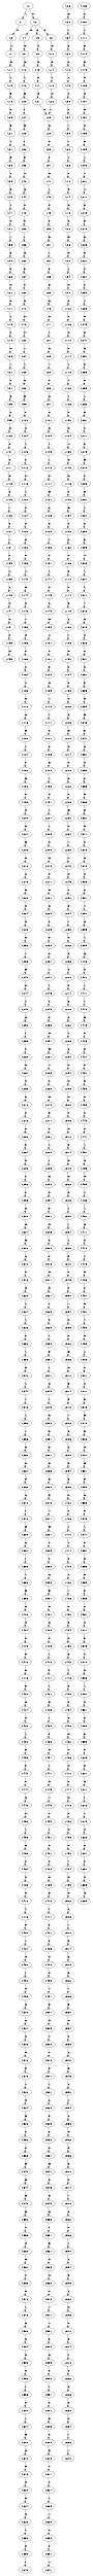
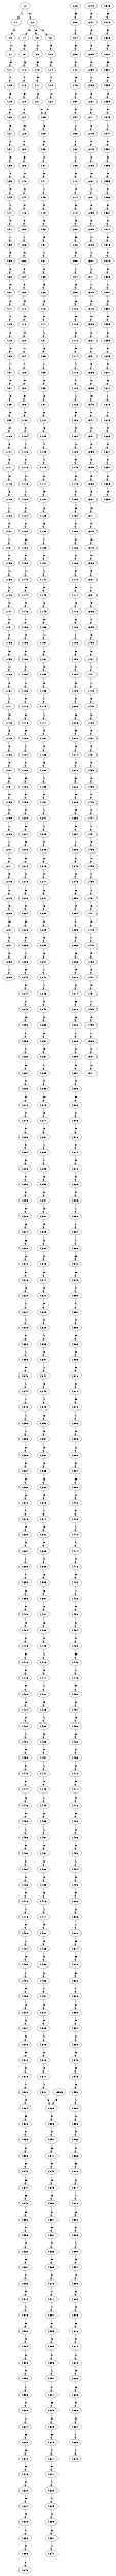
  strict digraph {
    S0
    S1
    S2
    S3
    S4
    S5
    S6
    S7
    S8
    S9
    S10
    S11
    S12
    S13
    S14
    S15
    S16
    S17
    S18
    S19
    S20
    S21
    S22
    S23
    S24
    S25
    S27
    S28
    S29
    S26
    S30
    S31
    S32
    S33
    S34
    S35
    S36
    S37
    S38
    S39
    S40
    S41
    S42
    S43
    S44
    S45
    S46
    S47
    S48
    S49
    S50
    S51
    S52
    S53
    S54
    S55
    S56
    S57
    S58
    S59
    S60
    S61
    S62
    S63
    S64
    S65
    S66
    S67
    S68
    S69
    S70
    S71
    S72
    S73
    S74
    S75
    S76
    S77
    S78
    S79
    S80
    S81
    S82
    S83
    S84
    S85
    S86
    S87
    S88
    S89
    S90
    S91
    S92
    S93
    S94
    S95
    S96
    S97
    S98
    S99
    S100
    S101
    S102
    S103
    S104
    S105
    S106
    S107
    S108
    S109
    S110
    S111
    S112
    S113
    S114
    S115
    S116
    S117
    S118
    S119
    S120
    S121
    S122
    S123
    S124
    S125
    S126
    S127
    S128
    S129
    S130
    S131
    S132
    S133
    S134
    S135
    S136
    S137
    S138
    S139
    S140
    S141
    S142
    S143
    S144
    S145
    S146
    S147
    S148
    S149
    S150
    S151
    S152
    S153
    S154
    S155
    S156
    S157
    S158
    S159
    S160
    S161
    S162
    S163
    S164
    S165
    S166
    S167
    S168
    S169
    S170
    S171
    S172
    S173
    S174
    S175
    S176
    S177
    S178
    S179
    S180
    S181
    S182
    S183
    S184
    S185
    S186
    S187
    S188
    S189
    S190
    S191
    S192
    S193
    S194
    S195
    S196
    S197
    S198
    S199
    S200
    S201
    S202
    S203
    S204
    S205
    S206
    S207
    S208
    S209
    S210
    S211
    S212
    S213
    S214
    S215
    S216
    S217
    S218
    S219
    S220
    S221
    S222
    S223
    S224
    S225
    S226
    S227
    S228
    S229
    S230
    S231
    S232
    S233
    S234
    S235
    S236
    S237
    S238
    S239
    S240
    S241
    S242
    S243
    S244
    S245
    S246
    S247
    S248
    S249
    S250
    S251
    S252
    S253
    S254
    S255
    S256
    S257
    S258
    S259
    S260
    S261
    S262
    S263
    S264
    S265
    S266
    S267
    S268
    S269
    S270
    S271
    S272
    S273
    S274
    S275
    S276
    S277
    S278
    S279
    S280
    S281
    S282
    S283
    S284
    S285
    S286
    S287
    S288
    S289
    S290
    S291
    S292
    S293
    S294
    S295
    S296
    S297
    S298
    S299
    S300
    S301
    S302
    S303
    S304
    S305
    S306
    S307
    S308
    S309
    S310
    S311
    S312
    S313
    S314
    S315
    S316
    S317
    S318
    S319
    S320
    S321
    S322
    S323
    S324
    S325
    S326
    S327
    S328
    S329
    S330
    S331
    S332
    S333
    S334
    S335
    S336
    S337
    S338
    S339
    S340
    S341
    S342
    S343
    S344
    S345
    S346
    S347
    S348
    S349
    S350
    S351
    S352
    S353
    S354
    S355
    S356
    S357
    S358
    S359
    S360
    S361
    S362
    S363
    S364
    S365
    S366
    S367
    S368
    S369
    S370
    S371
    S372
    S373
    S374
    S375
    S376
    S377
    S378
    S379
    S380
    S381
    S382
    S383
    S384
    S385
    S386
    S387
    S388
    S389
    S390
    S391
    S392
    S393
    S394
    S395
    S396
    S397
    S398
    S399
    S400
    S401
    S402
    S403
    S404
    S405
    S406
    S407
    S408
    S409
    S410
    S411
    S412
    S413
    S414
    S415
    S416
    S417
    S418
    S419
    S420
    S421
    S422
    S423
    S424
    S425
    S426
    S427
    S428
    S429
    S430
    S431
    S432
    S433
    S434
    S435
    S436
    S437
    S438
    S439
    S440
    S441
    S442
    S443
    S444
    S445
    S446
    S447
    S448
    S449
    S450
    S451
    S452
    S453
    S454
    S455
    S456
    S457
    S458
    S459
    S460
    S461
    S462
    S463
    S464
    S465
    S466
    S467
    S468
    S469
    S470
    S471
    S472
    S473
    S474
    S475
    S476
    S477
    S478
    S479
    S480
    S481
    S482
    S483
    S484
    S485
    S486
    S487
    S488
    S489
    S490
    S491
    S492
    S493
    S494
    S495
    S496
    S497
    S498
    S499
    S500
    S501
    S502
    S503
    S504
    S505
    S506
    S507
    S508
    S509
    S510
    S511
    S512
    S513
    S514
    S515
    S516
    S517
    S518
    S519
    S520
    S521
    S522
    S523
    S524
    S525
    S526
    S527
    S528
    S529
    S530
    S531
    S532
    S533
    S534
    S535
    S536
    S537
    S538
    S539
    S540
    S541
    S542
    S543
    S544
    S545
    S546
    S547
    S548
    S549
    S550
    S551
    S552
    S553
    S554
    S555
    S556
    S557
    S558
    S559
    S560
    S561
    S562
    S563
    S564
    S565
    S566
    S567
    S568
    S569
    S570
    S571
    S572
    S573
    S574
    S575
    S576
    S577
    S578
    S579
    S580
    S581
    S582
    S583
    S584
    S585
    S586
    S587
    S588
    S589
    S590
    S591
    S592
    S593
    S594
    S595
    S596
    S597
    S598
    S599
    S600
    S601
    S602
    S603
    S604
    S605
    S606
    S607
    S608
    S609
    S610
    S611
    S612
    S613
    S614
    S615
    S616
    S617
    S618
    S619
    S620
    S621
    S622
    S623
    S624
    S625
    S626
    S627
    S628
    S629
    S630
    S631
    S632
    S633
    S634
    S635
    S636
    S637
    S638
    S639
    S640
    S641
    S642
    S0 -> S1 [label=S]
    S0 -> S2 [label=M]
    S1 -> S3 [label=A]
    S2 -> S4 [label=N]
    S2 -> S5 [label=Q]
    S2 -> S6 [label=T]
    S3 -> S7 [label=W]
    S4 -> S8 [label=R]
    S5 -> S9 [label=L]
    S6 -> S10 [label=N]
    S7 -> S11 [label=R]
    S8 -> S12 [label=G]
    S9 -> S13 [label=R]
    S10 -> S14 [label=R]
    S11 -> S15 [label=S]
    S12 -> S16 [label=S]
    S13 -> S17 [label=F]
    S14 -> S18 [label=S]
    S15 -> S19 [label=E]
    S16 -> S20 [label=E]
    S17 -> S21 [label=Q]
    S18 -> S22 [label=K]
    S19 -> S23 [label=A]
    S20 -> S24 [label=I]
    S21 -> S25 [label=L]
    S22 -> S25 [label=V]
    S23 -> S27 [label=E]
    S24 -> S28 [label=H]
    S25 -> S29 [label=G]
    S27 -> S31 [label=S]
    S28 -> S32 [label=I]
    S29 -> S33 [label=R]
    S26 -> S30 [label=H]
    S30 -> S34 [label=I]
    S31 -> S35 [label=R]
    S32 -> S36 [label=F]
    S33 -> S37 [label=L]
    S34 -> S38 [label=F]
    S35 -> S39 [label=C]
    S36 -> S40 [label=W]
    S37 -> S41 [label=N]
    S38 -> S42 [label=L]
    S39 -> S43 [label=R]
    S40 -> S44 [label=G]
    S41 -> S45 [label=S]
    S42 -> S46 [label=G]
    S43 -> S47 [label=S]
    S44 -> S48 [label=A]
    S45 -> S49 [label=A]
    S46 -> S50 [label=A]
    S47 -> S51 [label=A]
    S48 -> S52 [label=P]
    S49 -> S53 [label=P]
    S50 -> S54 [label=P]
    S51 -> S55 [label=V]
    S52 -> S56 [label=I]
    S53 -> S57 [label=E]
    S54 -> S58 [label=V]
    S55 -> S59 [label=E]
    S56 -> S60 [label=G]
    S57 -> S61 [label=S]
    S58 -> S62 [label=I]
    S59 -> S63 [label=L]
    S60 -> S64 [label=P]
    S61 -> S65 [label=T]
    S62 -> S66 [label=S]
    S63 -> S67 [label=K]
    S64 -> S68 [label=L]
    S65 -> S69 [label=E]
    S66 -> S70 [label=T]
    S67 -> S71 [label=A]
    S68 -> S72 [label=K]
    S69 -> S73 [label=G]
    S70 -> S74 [label=Q]
    S71 -> S75 [label=S]
    S72 -> S76 [label=M]
    S73 -> S77 [label=E]
    S74 -> S78 [label=K]
    S75 -> S79 [label=L]
    S76 -> S80 [label=M]
    S77 -> S81 [label=S]
    S78 -> S82 [label=G]
    S79 -> S83 [label=R]
    S80 -> S84 [label=V]
    S81 -> S85 [label=G]
    S82 -> S86 [label=H]
    S83 -> S87 [label=V]
    S84 -> S88 [label=S]
    S85 -> S89 [label=V]
    S86 -> S90 [label=K]
    S87 -> S91 [label=E]
    S88 -> S92 [label=Q]
    S89 -> S93 [label=F]
    S90 -> S94 [label=S]
    S91 -> S95 [label=Q]
    S92 -> S96 [label=E]
    S93 -> S97 [label=G]
    S94 -> S98 [label=K]
    S95 -> S99 [label=P]
    S96 -> S100 [label=P]
    S97 -> S101 [label=A]
    S98 -> S102 [label=G]
    S99 -> S103 [label=R]
    S100 -> S104 [label=T]
    S101 -> S105 [label=G]
    S102 -> S106 [label=E]
    S103 -> S107 [label=G]
    S104 -> S108 [label=S]
    S105 -> S109 [label=S]
    S106 -> S110 [label=K]
    S107 -> S111 [label=Q]
    S108 -> S112 [label=L]
    S109 -> S113 [label=S]
    S110 -> S114 [label=E]
    S111 -> S115 [label=R]
    S112 -> S116 [label=M]
    S113 -> S117 [label=A]
    S114 -> S118 [label=S]
    S115 -> S119 [label=G]
    S116 -> S120 [label=S]
    S117 -> S121 [label=H]
    S118 -> S122 [label=S]
    S119 -> S123 [label=V]
    S120 -> S124 [label=T]
    S121 -> S125 [label=C]
    S122 -> S126 [label=S]
    S123 -> S127 [label=L]
    S124 -> S128 [label=T]
    S125 -> S129 [label=R]
    S126 -> S130 [label=E]
    S127 -> S131 [label=V]
    S128 -> S132 [label=D]
    S129 -> S133 [label=V]
    S130 -> S134 [label=N]
    S131 -> S135 [label=L]
    S132 -> S136 [label=P]
    S133 -> S137 [label=L]
    S134 -> S138 [label=W]
    S135 -> S139 [label=W]
    S136 -> S140 [label=W]
    S137 -> S141 [label=S]
    S138 -> S142 [label=R]
    S139 -> S143 [label=G]
    S140 -> S144 [label=K]
    S141 -> S145 [label=D]
    S142 -> S146 [label=K]
    S143 -> S147 [label=A]
    S144 -> S148 [label=K]
    S145 -> S149 [label=C]
    S146 -> S150 [label=L]
    S147 -> S151 [label=A]
    S148 -> S152 [label=V]
    S149 -> S153 [label=H]
    S150 -> S154 [label=H]
    S151 -> S155 [label=L]
    S152 -> S156 [label=Q]
    S153 -> S157 [label=W]
    S154 -> S158 [label=L]
    S155 -> S159 [label=H]
    S156 -> S160 [label=L]
    S157 -> S161 [label=L]
    S158 -> S162 [label=L]
+   S159 -> S163 [label=W]
    S160 -> S164 [label=L]
    S161 -> S165 [label=D]
    S162 -> S166 [label=Y]
    S163 -> S167 [label=L]
    S164 -> S168 [label=Y]
    S165 -> S169 [label=K]
    S166 -> S170 [label=P]
    S167 -> S171 [label=S]
    S168 -> S172 [label=N]
    S169 -> S173 [label=V]
    S170 -> S174 [label=E]
    S171 -> S175 [label=R]
    S172 -> S176 [label=Q]
    S173 -> S177 [label=S]
    S174 -> S178 [label=G]
    S175 -> S179 [label=F]
    S176 -> S180 [label=H]
    S177 -> S181 [label=T]
    S178 -> S182 [label=C]
    S179 -> S183 [label=T]
    S180 -> S184 [label=S]
    S181 -> S185 [label=T]
    S182 -> S186 [label=I]
    S183 -> S187 [label=Q]
    S184 -> S188 [label=L]
    S185 -> S189 [label=E]
    S186 -> S190 [label=N]
    S187 -> S191 [label=N]
    S188 -> S192 [label=H]
    S189 -> S193 [label=S]
    S190 -> S194 [label=T]
    S191 -> S195 [label=K]
    S192 -> S196 [label=L]
    S193 -> S197 [label=A]
    S194 -> S198 [label=D]
    S195 -> S199 [label=A]
    S196 -> S200 [label=K]
    S197 -> S201 [label=S]
    S198 -> S202 [label=A]
    S199 -> S203 [label=V]
    S200 -> S204 [label=D]
    S201 -> S205 [label=S]
    S202 -> S206 [label=G]
    S203 -> S207 [label=V]
    S204 -> S208 [label=E]
    S205 -> S209 [label=A]
    S206 -> S210 [label=H]
    S207 -> S211 [label=W]
    S208 -> S212 [label=K]
    S209 -> S213 [label=K]
    S210 -> S214 [label=Q]
    S211 -> S215 [label=D]
    S212 -> S216 [label=C]
    S213 -> S217 [label=A]
    S214 -> S218 [label=A]
    S215 -> S219 [label=F]
    S216 -> S220 [label=K]
    S217 -> S221 [label=K]
    S218 -> S222 [label=F]
    S219 -> S223 [label=R]
    S220 -> S224 [label=N]
    S221 -> S225 [label=G]
    S222 -> S226 [label=E]
    S223 -> S227 [label=N]
    S224 -> S228 [label=K]
    S225 -> S229 [label=L]
    S226 -> S230 [label=H]
    S227 -> S231 [label=L]
    S228 -> S232 [label=N]
    S229 -> S233 [label=D]
    S230 -> S234 [label=R]
    S231 -> S235 [label=L]
    S232 -> S236 [label=V]
    S233 -> S237 [label=C]
    S234 -> S238 [label=V]
    S235 -> S239 [label=V]
    S236 -> S240 [label=E]
    S237 -> S241 [label=V]
    S238 -> S242 [label=Y]
-   S239 -> S243 [label=R]
    S240 -> S244 [label=D]
    S241 -> S245 [label=S]
    S242 -> S246 [label=K]
    S243 -> S247 [label=D]
    S244 -> S248 [label=Y]
    S245 -> S249 [label=L]
    S246 -> S250 [label=E]
    S247 -> S251 [label=G]
    S248 -> S252 [label=Q]
    S249 -> S253 [label=A]
    S250 -> S254 [label=Q]
    S251 -> S255 [label=P]
    S252 -> S256 [label=I]
    S253 -> S257 [label=N]
    S254 -> S258 [label=I]
    S255 -> S259 [label=T]
    S256 -> S260 [label=L]
    S257 -> S261 [label=H]
    S258 -> S262 [label=A]
    S259 -> S263 [label=S]
    S260 -> S264 [label=D]
    S261 -> S265 [label=V]
    S262 -> S266 [label=G]
    S263 -> S267 [label=D]
    S264 -> S268 [label=A]
    S265 -> S269 [label=L]
    S266 -> S270 [label=Q]
    S267 -> S271 [label=L]
    S268 -> S272 [label=A]
    S269 -> S273 [label=H]
    S270 -> S274 [label=T]
    S271 -> S275 [label=P]
    S272 -> S276 [label=A]
    S273 -> S277 [label=R]
    S274 -> S278 [label=E]
    S275 -> S279 [label=E]
    S276 -> S280 [label=P]
    S277 -> S281 [label=L]
    S278 -> S282 [label=G]
    S279 -> S283 [label=L]
    S280 -> S284 [label=P]
    S281 -> S285 [label=S]
    S282 -> S286 [label=S]
    S283 -> S287 [label=H]
    S284 -> S288 [label=D]
    S285 -> S289 [label=I]
    S286 -> S290 [label=C]
    S287 -> S291 [label=S]
    S288 -> S292 [label=L]
    S289 -> S293 [label=G]
    S290 -> S294 [label=A]
    S291 -> S295 [label=T]
    S292 -> S296 [label=L]
    S293 -> S297 [label=A]
    S294 -> S298 [label=K]
    S295 -> S299 [label=P]
    S296 -> S300 [label=N]
    S297 -> S301 [label=D]
    S298 -> S302 [label=N]
    S299 -> S303 [label=W]
    S300 -> S304 [label=G]
    S301 -> S305 [label=K]
    S302 -> S306 [label=L]
    S303 -> S307 [label=S]
    S304 -> S308 [label=H]
    S305 -> S309 [label=T]
    S306 -> S310 [label=K]
    S307 -> S311 [label=S]
    S308 -> S312 [label=C]
    S309 -> S313 [label=L]
    S310 -> S314 [label=P]
    S311 -> S315 [label=V]
    S312 -> S316 [label=L]
    S313 -> S317 [label=N]
    S314 -> S318 [label=N]
    S315 -> S319 [label=Q]
    S316 -> S320 [label=G]
    S317 -> S321 [label=N]
    S318 -> S322 [label=N]
    S319 -> S323 [label=A]
    S320 -> S324 [label=S]
    S321 -> S325 [label=P]
    S322 -> S326 [label=T]
    S323 -> S327 [label=L]
    S324 -> S328 [label=S]
    S325 -> S329 [label=T]
    S326 -> S330 [label=S]
    S327 -> S331 [label=D]
    S328 -> S332 [label=L]
    S329 -> S333 [label=S]
    S330 -> S334 [label=I]
    S331 -> S335 [label=P]
    S332 -> S336 [label=S]
    S333 -> S337 [label=F]
    S334 -> S338 [label=S]
    S335 -> S339 [label=R]
    S336 -> S340 [label=R]
    S337 -> S341 [label=S]
    S338 -> S342 [label=E]
    S339 -> S343 [label=H]
    S340 -> S344 [label=S]
    S341 -> S345 [label=G]
    S342 -> S346 [label=D]
    S343 -> S347 [label=P]
    S344 -> S348 [label=V]
    S345 -> S349 [label=S]
    S346 -> S350 [label=L]
    S347 -> S351 [label=K]
    S348 -> S352 [label=S]
    S349 -> S353 [label=G]
    S350 -> S354 [label=V]
    S351 -> S355 [label=A]
    S352 -> S356 [label=V]
    S353 -> S357 [label=R]
    S354 -> S358 [label=A]
    S355 -> S359 [label=L]
    S356 -> S360 [label=N]
    S357 -> S361 [label=D]
    S358 -> S362 [label=F]
    S359 -> S363 [label=E]
    S360 -> S364 [label=D]
    S361 -> S365 [label=Q]
    S362 -> S366 [label=H]
    S363 -> S367 [label=F]
    S364 -> S368 [label=D]
    S365 -> S369 [label=E]
    S366 -> S370 [label=N]
    S367 -> S371 [label=H]
    S368 -> S372 [label=C]
    S369 -> S373 [label=E]
    S370 -> S374 [label=F]
    S371 -> S375 [label=L]
    S372 -> S376 [label=I]
    S373 -> S377 [label=V]
    S374 -> S378 [label=E]
    S375 -> S379 [label=Q]
    S376 -> S380 [label=H]
    S377 -> S381 [label=H]
    S378 -> S382 [label=V]
    S379 -> S383 [label=A]
    S380 -> S384 [label=C]
    S381 -> S385 [label=L]
    S382 -> S386 [label=Q]
    S383 -> S387 [label=P]
    S384 -> S388 [label=I]
    S385 -> S389 [label=L]
    S386 -> S390 [label=C]
    S387 -> S391 [label=V]
    S388 -> S392 [label=S]
    S389 -> S393 [label=G]
    S390 -> S394 [label=R]
    S391 -> S395 [label=Q]
    S392 -> S396 [label=E]
    S393 -> S397 [label=E]
    S394 -> S398 [label=E]
    S395 -> S399 [label=S]
    S396 -> S400 [label=T]
    S397 -> S401 [label=Q]
    S398 -> S402 [label=A]
    S399 -> S403 [label=G]
    S400 -> S404 [label=Q]
    S401 -> S405 [label=G]
    S402 -> S406 [label=L]
    S403 -> S407 [label=A]
    S404 -> S408 [label=T]
    S405 -> S409 [label=A]
    S406 -> S410 [label=S]
    S407 -> S411 [label=S]
    S408 -> S412 [label=R]
    S409 -> S413 [label=S]
    S410 -> S414 [label=S]
    S411 -> S415 [label=V]
    S412 -> S416 [label=K]
    S413 -> S417 [label=P]
    S414 -> S418 [label=T]
    S415 -> S419 [label=E]
    S416 -> S420 [label=F]
    S417 -> S421 [label=S]
    S418 -> S422 [label=Q]
    S419 -> S423 [label=L]
    S420 -> S424 [label=Q]
    S421 -> S425 [label=E]
    S422 -> S426 [label=V]
    S423 -> S427 [label=D]
    S424 -> S428 [label=A]
    S425 -> S429 [label=S]
    S426 -> S430 [label=A]
    S427 -> S431 [label=L]
    S428 -> S432 [label=S]
    S429 -> S433 [label=P]
    S430 -> S434 [label=P]
    S431 -> S435 [label=D]
    S432 -> S436 [label=H]
    S433 -> S437 [label=E]
    S434 -> S438 [label=A]
    S435 -> S439 [label=T]
    S436 -> S440 [label=P]
    S437 -> S441 [label=S]
    S438 -> S442 [label=E]
    S439 -> S443 [label=L]
    S440 -> S444 [label=L]
    S441 -> S445 [label=Q]
    S442 -> S446 [label=S]
    S443 -> S447 [label=L]
    S444 -> S448 [label=G]
    S445 -> S449 [label=V]
    S446 -> S450 [label=F]
    S447 -> S451 [label=S]
    S448 -> S452 [label=M]
    S449 -> S453 [label=T]
    S450 -> S454 [label=D]
    S451 -> S455 [label=Q]
    S452 -> S456 [label=S]
    S453 -> S457 [label=S]
    S454 -> S458 [label=Q]
    S455 -> S459 [label=Q]
    S456 -> S460 [label=D]
    S457 -> S461 [label=R]
    S458 -> S462 [label=N]
    S459 -> S463 [label=Y]
    S460 -> S464 [label=L]
    S461 -> S465 [label=L]
    S462 -> S466 [label=Y]
    S463 -> S467 [label=S]
    S464 -> S468 [label=T]
    S465 -> S469 [label=Q]
    S466 -> S470 [label=K]
    S467 -> S471 [label=G]
    S468 -> S472 [label=K]
    S469 -> S473 [label=E]
    S470 -> S474 [label=E]
    S471 -> S475 [label=A]
    S472 -> S476 [label=S]
    S473 -> S477 [label=S]
    S474 -> S478 [label=N]
    S475 -> S479 [label=V]
    S476 -> S480 [label=D]
    S477 -> S481 [label=P]
    S478 -> S482 [label=D]
    S479 -> S483 [label=E]
    S480 -> S484 [label=V]
    S481 -> S485 [label=P]
    S482 -> S486 [label=K]
    S483 -> S487 [label=L]
    S484 -> S488 [label=Q]
    S485 -> S489 [label=A]
    S486 -> S490 [label=A]
    S487 -> S491 [label=R]
    S488 -> S492 [label=I]
    S489 -> S493 [label=A]
    S490 -> S494 [label=I]
    S491 -> S495 [label=V]
    S492 -> S496 [label=C]
    S493 -> S497 [label=V]
    S494 -> S498 [label=N]
    S495 -> S499 [label=Q]
    S496 -> S500 [label=G]
    S497 -> S501 [label=R]
    S498 -> S502 [label=R]
    S499 -> S503 [label=V]
    S500 -> S504 [label=C]
    S501 -> S505 [label=E]
    S502 -> S506 [label=C]
    S503 -> S507 [label=L]
    S504 -> S508 [label=K]
    S505 -> S509 [label=Y]
    S506 -> S510 [label=V]
    S507 -> S511 [label=A]
    S508 -> S512 [label=E]
    S509 -> S513 [label=L]
    S510 -> S514 [label=E]
-   S511 -> S515 [label=F]
    S512 -> S516 [label=R]
    S513 -> S517 [label=D]
    S514 -> S518 [label=E]
    S515 -> S519 [label=H]
    S516 -> S520 [label=V]
    S517 -> S521 [label=S]
    S518 -> S522 [label=R]
    S519 -> S523 [label=F]
    S520 -> S524 [label=Q]
-   S521 -> S525 [label=C]
+   S521 -> S529 [label=C]
    S522 -> S526 [label=I]
    S523 -> S527 [label=Q]
    S524 -> S528 [label=H]
    S525 -> S529 [label=F]
    S526 -> S530 [label=F]
    S527 -> S531 [label=H]
    S528 -> S532 [label=L]
    S529 -> S533 [label=P]
    S530 -> S534 [label=K]
    S531 -> S535 [label=R]
    S532 -> S536 [label=T]
    S533 -> S537 [label=A]
    S534 -> S538 [label=L]
    S535 -> S539 [label=Q]
    S536 -> S540 [label=E]
    S537 -> S541 [label=H]
    S538 -> S542 [label=G]
    S539 -> S543 [label=P]
    S540 -> S544 [label=E]
    S541 -> S545 [label=R]
    S542 -> S546 [label=E]
    S543 -> S547 [label=S]
    S544 -> S548 [label=E]
    S545 -> S549 [label=Q]
    S546 -> S550 [label=G]
    S547 -> S551 [label=L]
    S548 -> S552 [label=E]
    S549 -> S553 [label=G]
    S550 -> S554 [label=S]
    S551 -> S555 [label=N]
    S552 -> S556 [label=Y]
    S553 -> S557 [label=P]
    S554 -> S558 [label=C]
    S555 -> S559 [label=A]
    S556 -> S560 [label=Q]
    S557 -> S561 [label=E]
    S558 -> S562 [label=K]
    S559 -> S563 [label=P]
    S560 -> S564 [label=K]
    S561 -> S565 [label=A]
    S562 -> S566 [label=T]
    S563 -> S567 [label=P]
    S564 -> S568 [label=L]
    S565 -> S569 [label=K]
    S566 -> S570 [label=E]
    S567 -> S571 [label=A]
    S568 -> S572 [label=F]
    S569 -> S573 [label=R]
    S570 -> S574 [label=A]
    S571 -> S575 [label=P]
    S572 -> S576 [label=S]
    S573 -> S577 [label=V]
    S574 -> S578 [label=V]
    S575 -> S579 [label=L]
    S576 -> S580 [label=E]
    S577 -> S581 [label=V]
    S578 -> S582 [label=Q]
    S579 -> S583 [label=D]
    S580 -> S584 [label=N]
    S581 -> S585 [label=P]
    S582 -> S586 [label=L]
    S583 -> S587 [label=S]
    S584 -> S588 [label=K]
    S585 -> S589 [label=G]
    S586 -> S590 [label=S]
    S587 -> S591 [label=A]
    S588 -> S592 [label=K]
    S589 -> S593 [label=L]
    S590 -> S594 [label=G]
    S591 -> S595 [label=T]
    S592 -> S596 [label=I]
    S593 -> S597 [label=S]
    S594 -> S598 [label=Q]
    S595 -> S599 [label=P]
    S596 -> S600 [label=T]
    S597 -> S601 [label=L]
    S598 -> S602 [label=C]
    S599 -> S603 [label=L]
    S600 -> S604 [label=V]
    S601 -> S605 [label=E]
    S602 -> S606 [label=N]
    S603 -> S607 [label=D]
    S604 -> S608 [label=E]
    S605 -> S609 [label=T]
    S606 -> S610 [label=E]
    S607 -> S611 [label=G]
    S608 -> S612 [label=Q]
    S609 -> S613 [label=E]
    S610 -> S614 [label=D]
    S611 -> S615 [label=I]
    S612 -> S616 [label=H]
    S613 -> S617 [label=Y]
    S614 -> S618 [label=Y]
    S615 -> S619 [label=V]
    S616 -> S620 [label=K]
    S617 -> S621 [label=L]
    S618 -> S622 [label=Q]
    S619 -> S623 [label=A]
    S620 -> S624 [label=H]
    S621 -> S625 [label=S]
    S622 -> S626 [label=G]
    S623 -> S627 [label=A]
    S624 -> S628 [label=Q]
    S625 -> S629 [label=V]
    S626 -> S630 [label=D]
    S627 -> S631 [label=L]
    S628 -> S632 [label=S]
    S629 -> S633 [label=C]
    S630 -> S634 [label=A]
    S631 -> S635 [label=T]
    S632 -> S636 [label=N]
    S633 -> S637 [label=T]
    S634 -> S638 [label=I]
    S635 -> S639 [label=G]
    S636 -> S640 [label=I]
    S637 -> S641 [label=V]
    S638 -> S642 [label=V]
  }
